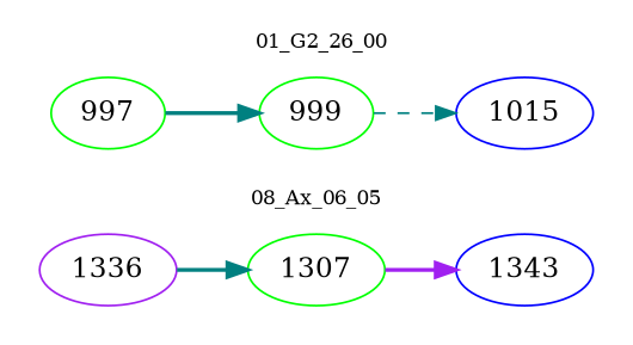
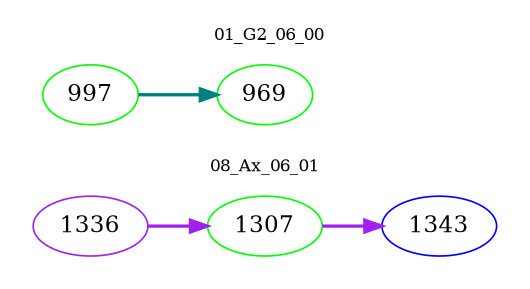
  digraph {
    rankdir=LR
    node [color=green]
    edge [color=purple style=bold]
    n1 [color=purple label=1336]
    n2 [label=1307]
    n3 [color=blue label=1343]
    n4 [label=997]
-   n5 [label=999]
-   n6 [color=blue label=1015]
+   n5 [label=969]
    subgraph cluster_1 {
      color=white
      fontsize=10
-     label="08_Ax_06_05"
+     label="08_Ax_06_01"
      n1
      n2
      n3
    }
    subgraph cluster_2 {
      color=white
      fontsize=10
-     label="01_G2_26_00"
+     label="01_G2_06_00"
      n4
      n5
-     n6
    }
-   n1 -> n2 [color=teal]
+   n1 -> n2
    n2 -> n3
    n4 -> n5 [color=teal]
-   n5 -> n6 [color=teal style=dashed]
  }
